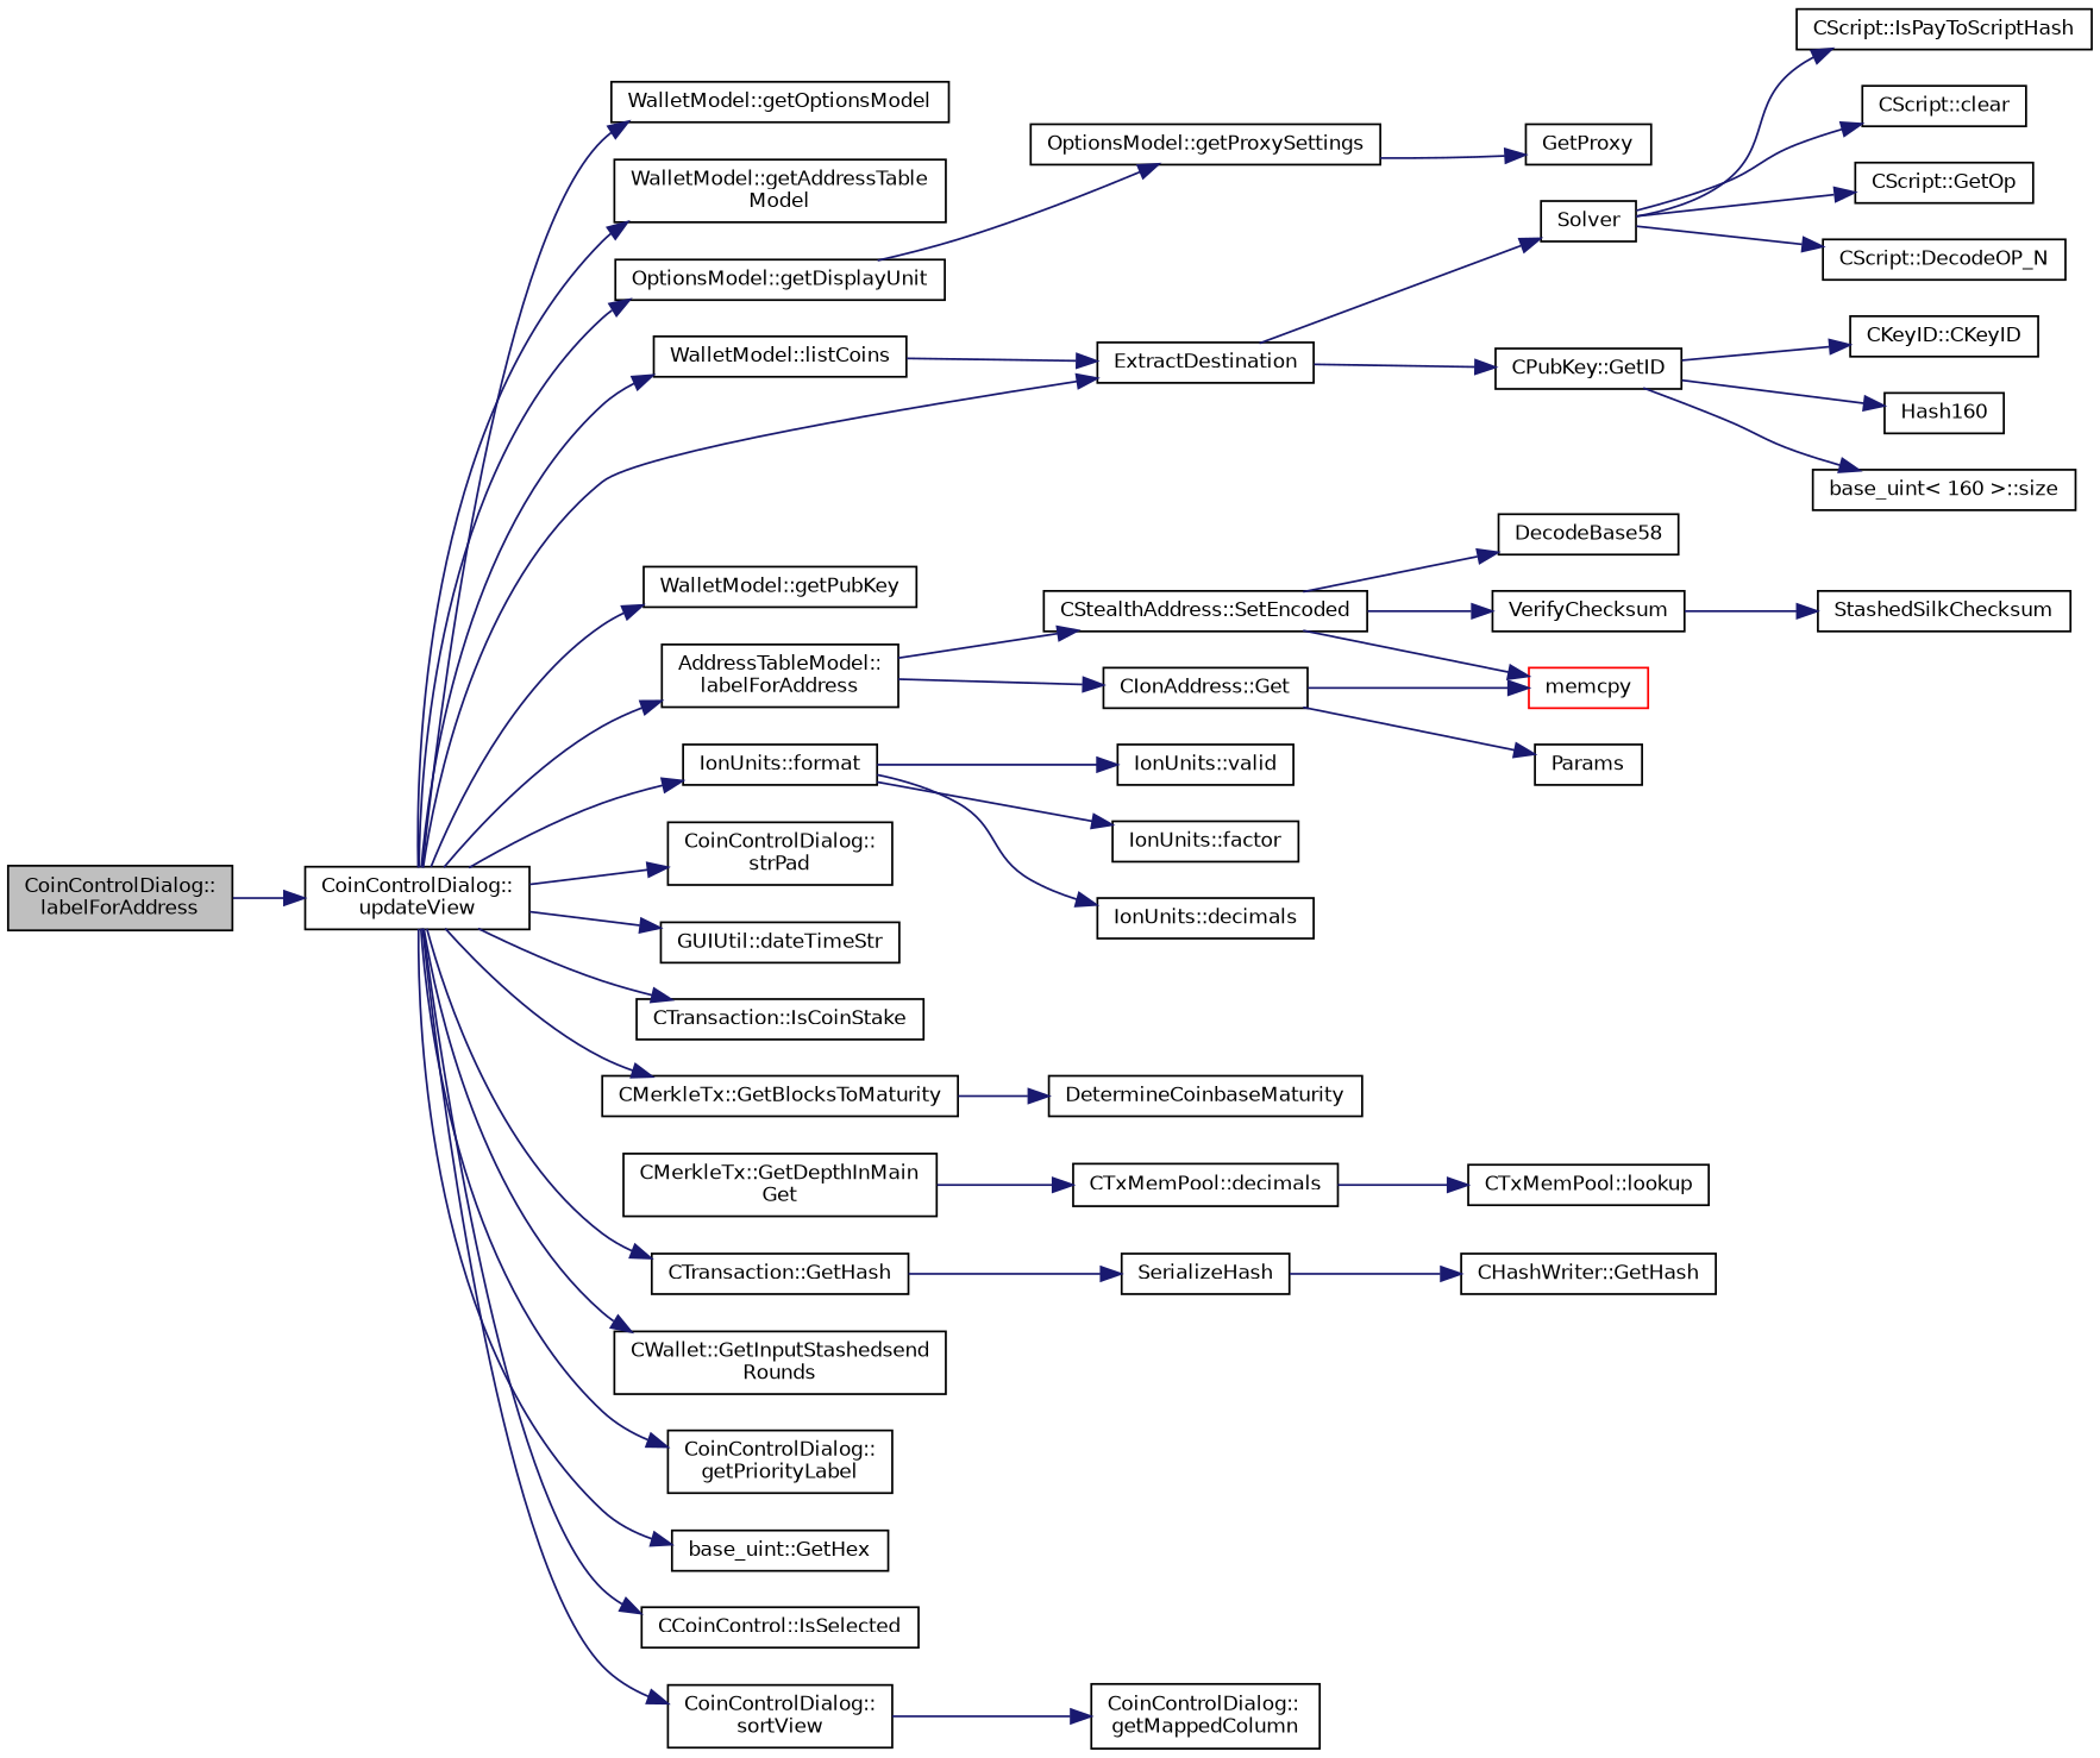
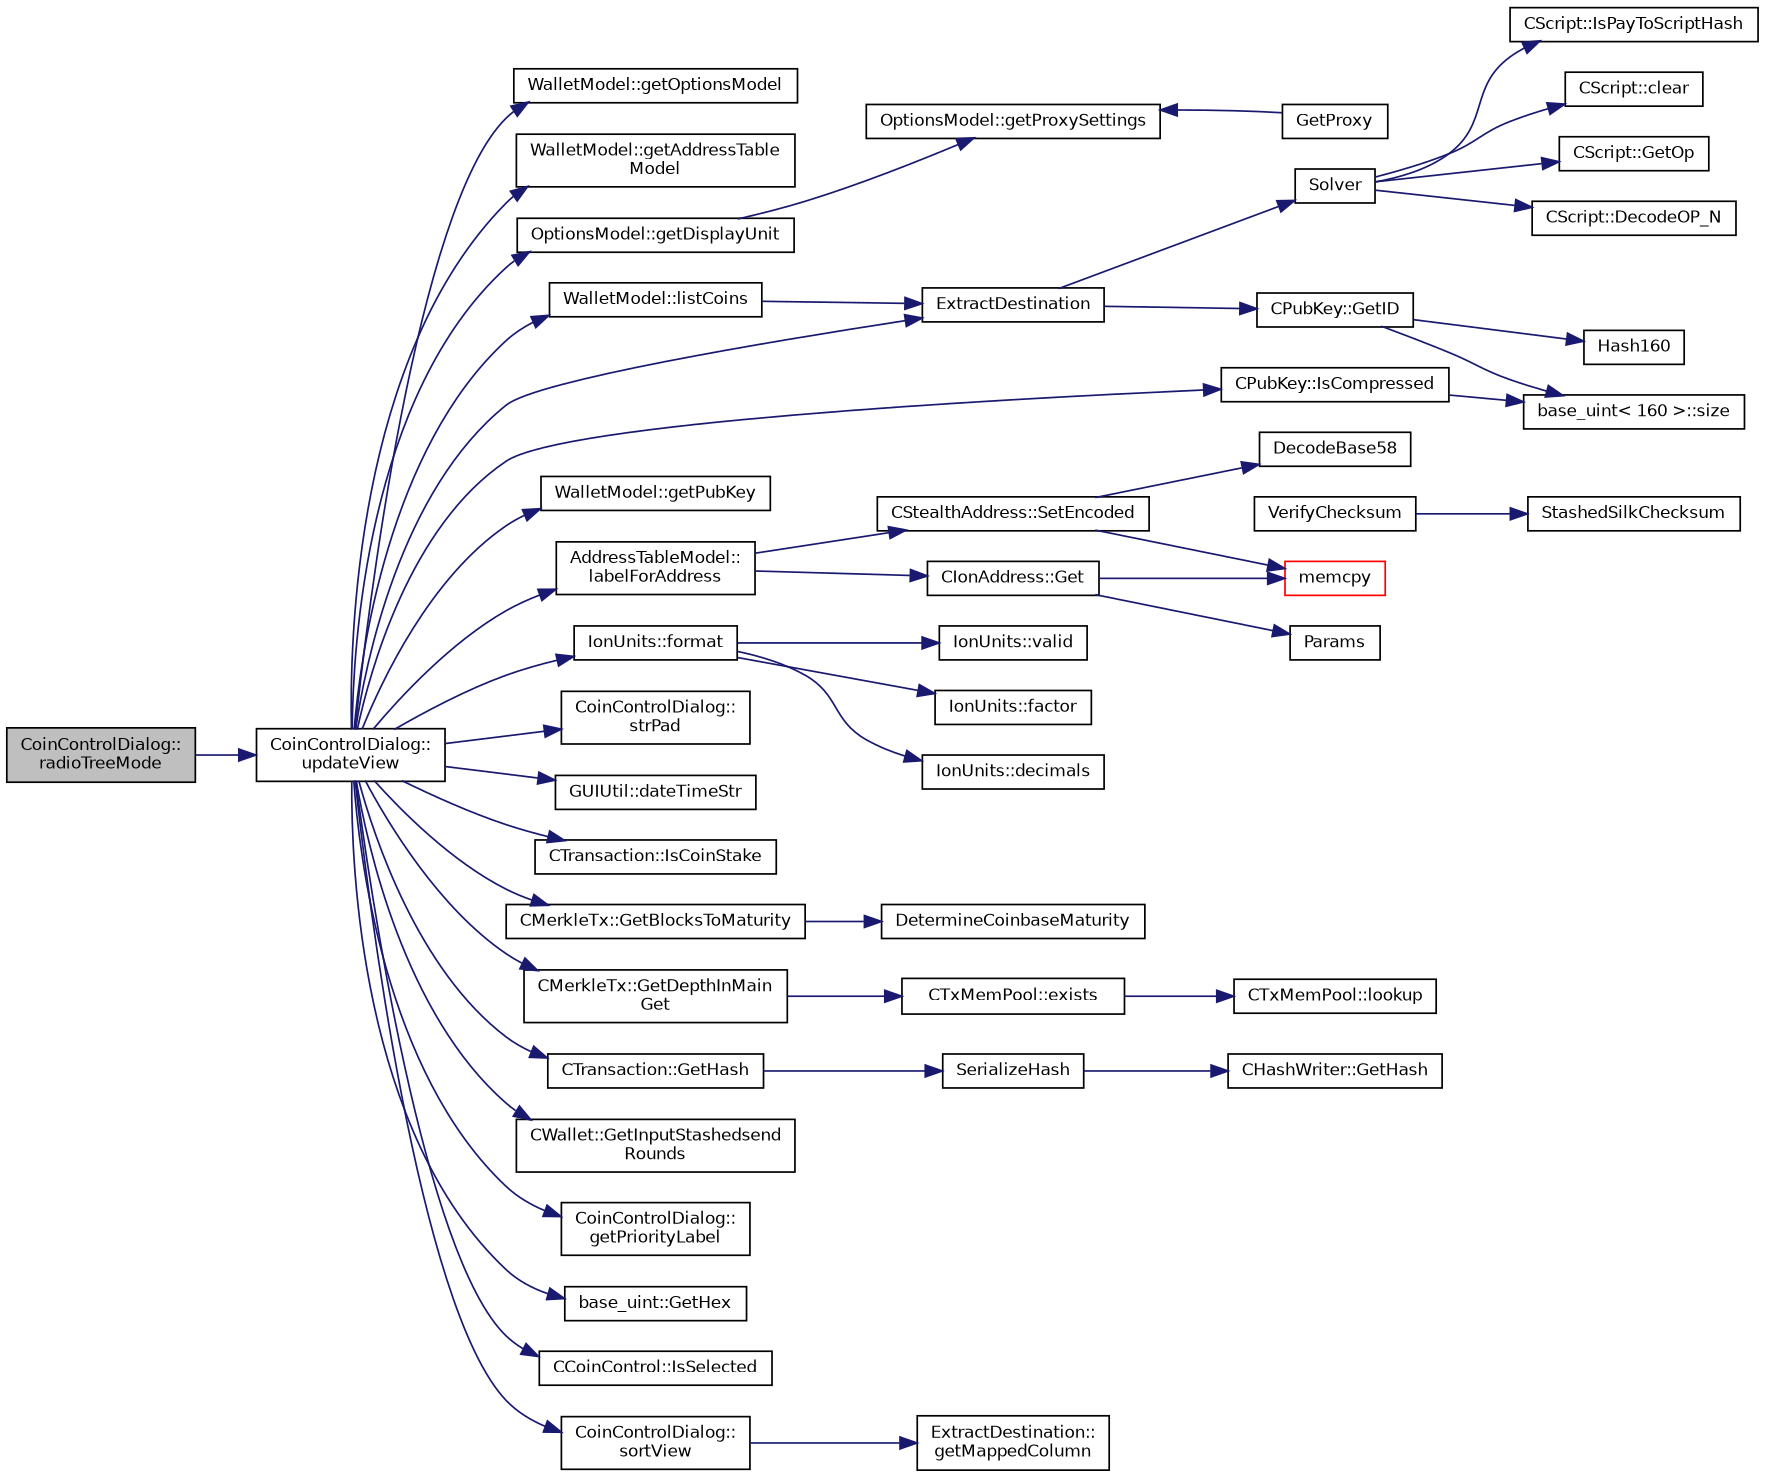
  digraph {
    fontname="DejaVu Sans"
    rankdir=LR
    node [color=black fillcolor=white fontname="DejaVu Sans" fontsize=10 shape=record style=filled]
    edge [color=midnightblue fontname="DejaVu Sans" fontsize=10 labelfontname=Helvetica labelfontsize=10 style=solid]
-   n1 [fillcolor=grey75 fontcolor=black height=0.2 label="CoinControlDialog::\llabelForAddress" width=0.4]
+   n1 [fillcolor=grey75 fontcolor=black height=0.2 label="CoinControlDialog::\lradioTreeMode" width=0.4]
    n2 [height=0.2 label="CoinControlDialog::\lupdateView" width=0.4]
    n3 [height=0.2 label="WalletModel::getOptionsModel" width=0.4]
    n4 [height=0.2 label="WalletModel::getAddressTable\lModel" width=0.4]
    n5 [height=0.2 label="OptionsModel::getDisplayUnit" width=0.4]
    n6 [height=0.2 label="WalletModel::listCoins" width=0.4]
    n7 [height=0.2 label=ExtractDestination width=0.4]
    n8 [height=0.2 label="AddressTableModel::\llabelForAddress" width=0.4]
    n9 [height=0.2 label="WalletModel::getPubKey" width=0.4]
+   n10 [height=0.2 label="CPubKey::IsCompressed" width=0.4]
    n11 [height=0.2 label="IonUnits::format" width=0.4]
    n12 [height=0.2 label="CoinControlDialog::\lstrPad" width=0.4]
    n13 [height=0.2 label="GUIUtil::dateTimeStr" width=0.4]
    n14 [height=0.2 label="CTransaction::IsCoinStake" width=0.4]
    n15 [height=0.2 label="CMerkleTx::GetBlocksToMaturity" width=0.4]
    n16 [height=0.2 label="CMerkleTx::GetDepthInMain\lGet" width=0.4]
    n17 [height=0.2 label="CTransaction::GetHash" width=0.4]
    n18 [height=0.2 label="CWallet::GetInputStashedsend\lRounds" width=0.4]
    n19 [height=0.2 label="CoinControlDialog::\lgetPriorityLabel" width=0.4]
    n20 [height=0.2 label="base_uint::GetHex" width=0.4]
    n21 [height=0.2 label="CCoinControl::IsSelected" width=0.4]
    n22 [height=0.2 label="CoinControlDialog::\lsortView" width=0.4]
    n23 [height=0.2 label="OptionsModel::getProxySettings" width=0.4]
    n24 [height=0.2 label=Solver width=0.4]
    n25 [height=0.2 label="CPubKey::GetID" width=0.4]
    n26 [height=0.2 label="CStealthAddress::SetEncoded" width=0.4]
    n27 [height=0.2 label="CIonAddress::Get" width=0.4]
    n28 [height=0.2 label="base_uint\< 160 \>::size" width=0.4]
    n29 [height=0.2 label="IonUnits::valid" width=0.4]
    n30 [height=0.2 label="IonUnits::factor" width=0.4]
    n31 [height=0.2 label="IonUnits::decimals" width=0.4]
    n32 [height=0.2 label=DetermineCoinbaseMaturity width=0.4]
-   n33 [height=0.2 label="CTxMemPool::decimals" width=0.4]
+   n33 [height=0.2 label="CTxMemPool::exists" width=0.4]
    n34 [height=0.2 label=SerializeHash width=0.4]
-   n35 [height=0.2 label="CoinControlDialog::\lgetMappedColumn" width=0.4]
+   n35 [height=0.2 label="ExtractDestination::\lgetMappedColumn" width=0.4]
    n36 [height=0.2 label=GetProxy width=0.4]
    n37 [height=0.2 label="CScript::IsPayToScriptHash" width=0.4]
    n38 [height=0.2 label="CScript::clear" width=0.4]
    n39 [height=0.2 label="CScript::GetOp" width=0.4]
    n40 [height=0.2 label="CScript::DecodeOP_N" width=0.4]
-   n41 [height=0.2 label="CKeyID::CKeyID" width=0.4]
    n42 [height=0.2 label=Hash160 width=0.4]
    n43 [height=0.2 label=DecodeBase58 width=0.4]
    n44 [height=0.2 label=VerifyChecksum width=0.4]
    n45 [color=red height=0.2 label=memcpy width=0.4]
    n46 [height=0.2 label=Params width=0.4]
    n47 [height=0.2 label=StashedSilkChecksum width=0.4]
    n48 [height=0.2 label="CTxMemPool::lookup" width=0.4]
    n49 [height=0.2 label="CHashWriter::GetHash" width=0.4]
    n1 -> n2
    n2 -> n3
    n2 -> n4
    n2 -> n5
    n2 -> n6
    n2 -> n7
    n2 -> n8
    n2 -> n9
+   n2 -> n10
    n2 -> n11
    n2 -> n12
    n2 -> n13
    n2 -> n14
    n2 -> n15
+   n2 -> n16
    n2 -> n17
    n2 -> n18
    n2 -> n19
    n2 -> n20
    n2 -> n21
    n2 -> n22
    n5 -> n23
    n6 -> n7
    n7 -> n24
    n7 -> n25
    n8 -> n26
    n8 -> n27
+   n10 -> n28
    n11 -> n29
    n11 -> n30
    n11 -> n31
    n15 -> n32
    n16 -> n33
    n17 -> n34
    n22 -> n35
-   n23 -> n36
+   n36 -> n23
    n24 -> n37
    n24 -> n38
    n24 -> n39
    n24 -> n40
    n25 -> n28
-   n25 -> n41
    n25 -> n42
    n26 -> n43
-   n26 -> n44
    n26 -> n45
    n27 -> n45
    n27 -> n46
    n33 -> n48
    n34 -> n49
    n44 -> n47
  }
